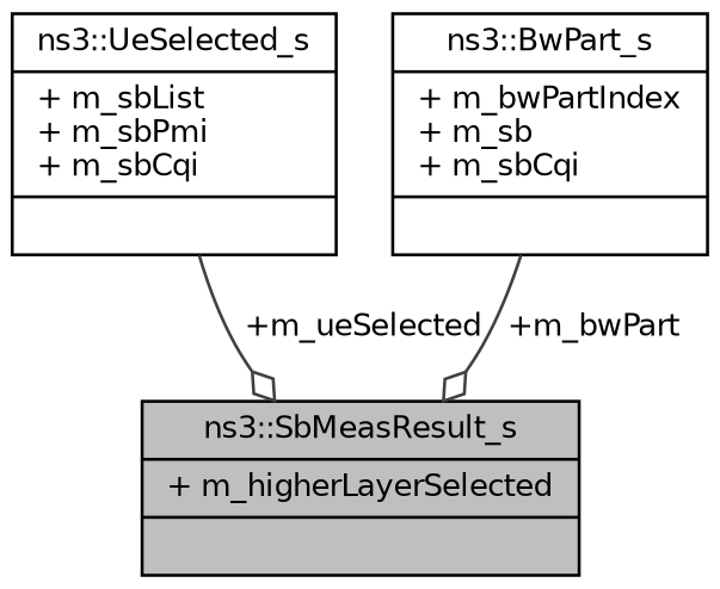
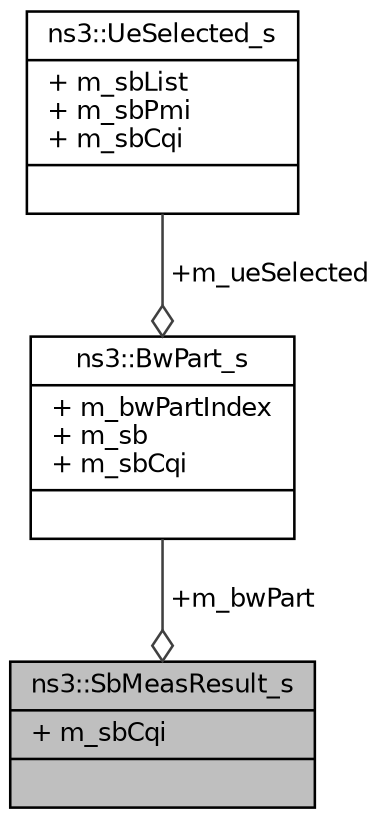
  digraph {
    node [color=black fillcolor=white fontname=Helvetica fontsize=10 shape=record style=filled]
    edge [arrowhead=odiamond color=grey25 fontname=Helvetica fontsize=10 labelfontname=Helvetica labelfontsize=10 style=solid]
-   n1 [fillcolor=grey75 fontcolor=black height=0.2 label="{ns3::SbMeasResult_s\n|+ m_higherLayerSelected\l|}" width=0.4]
+   n1 [fillcolor=grey75 fontcolor=black height=0.2 label="{ns3::SbMeasResult_s\n|+ m_sbCqi\l|}" width=0.4]
    n2 [height=0.2 label="{ns3::UeSelected_s\n|+ m_sbList\l+ m_sbPmi\l+ m_sbCqi\l|}" width=0.4]
    n3 [height=0.2 label="{ns3::BwPart_s\n|+ m_bwPartIndex\l+ m_sb\l+ m_sbCqi\l|}" width=0.4]
-   n2 -> n1 [label=" +m_ueSelected"]
+   n2 -> n3 [label=" +m_ueSelected"]
    n3 -> n1 [label=" +m_bwPart"]
  }
